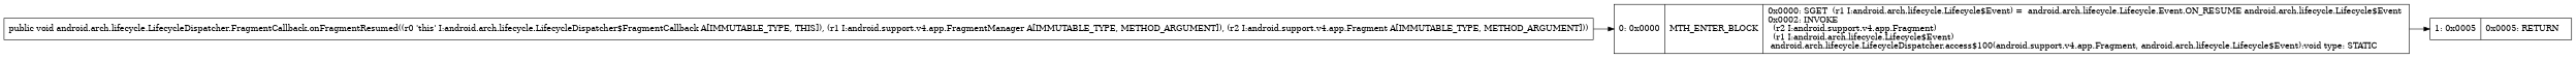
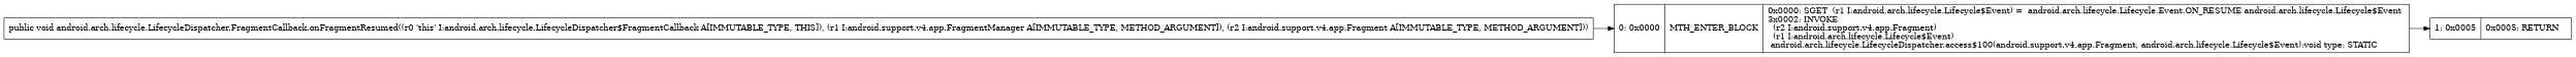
  digraph {
    rankdir=LR
    node [shape=record]
-   n1 [label="{0\:\ 0x0000|MTH_ENTER_BLOCK\l|0x0000: SGET  (r1 I:android.arch.lifecycle.Lifecycle$Event) =  android.arch.lifecycle.Lifecycle.Event.ON_RESUME android.arch.lifecycle.Lifecycle$Event \l0x0002: INVOKE  \l  (r2 I:android.support.v4.app.Fragment)\l  (r1 I:android.arch.lifecycle.Lifecycle$Event)\l android.arch.lifecycle.LifecycleDispatcher.access$100(android.support.v4.app.Fragment, android.arch.lifecycle.Lifecycle$Event):void type: STATIC \l}"]
+   n1 [label="{0\:\ 0x0000|MTH_ENTER_BLOCK\l|0x0000: SGET  (r1 I:android.arch.lifecycle.Lifecycle$Event) =  android.arch.lifecycle.Lifecycle.Event.ON_RESUME android.arch.lifecycle.Lifecycle$Event \l3x0002: INVOKE  \l  (r2 I:android.support.v4.app.Fragment)\l  (r1 I:android.arch.lifecycle.Lifecycle$Event)\l android.arch.lifecycle.LifecycleDispatcher.access$100(android.support.v4.app.Fragment, android.arch.lifecycle.Lifecycle$Event):void type: STATIC \l}"]
    n2 [label="{1\:\ 0x0005|0x0005: RETURN   \l}"]
    n3 [label="{public void android.arch.lifecycle.LifecycleDispatcher.FragmentCallback.onFragmentResumed((r0 'this' I:android.arch.lifecycle.LifecycleDispatcher$FragmentCallback A[IMMUTABLE_TYPE, THIS]), (r1 I:android.support.v4.app.FragmentManager A[IMMUTABLE_TYPE, METHOD_ARGUMENT]), (r2 I:android.support.v4.app.Fragment A[IMMUTABLE_TYPE, METHOD_ARGUMENT])) }"]
    n1 -> n2
    n3 -> n1
  }
